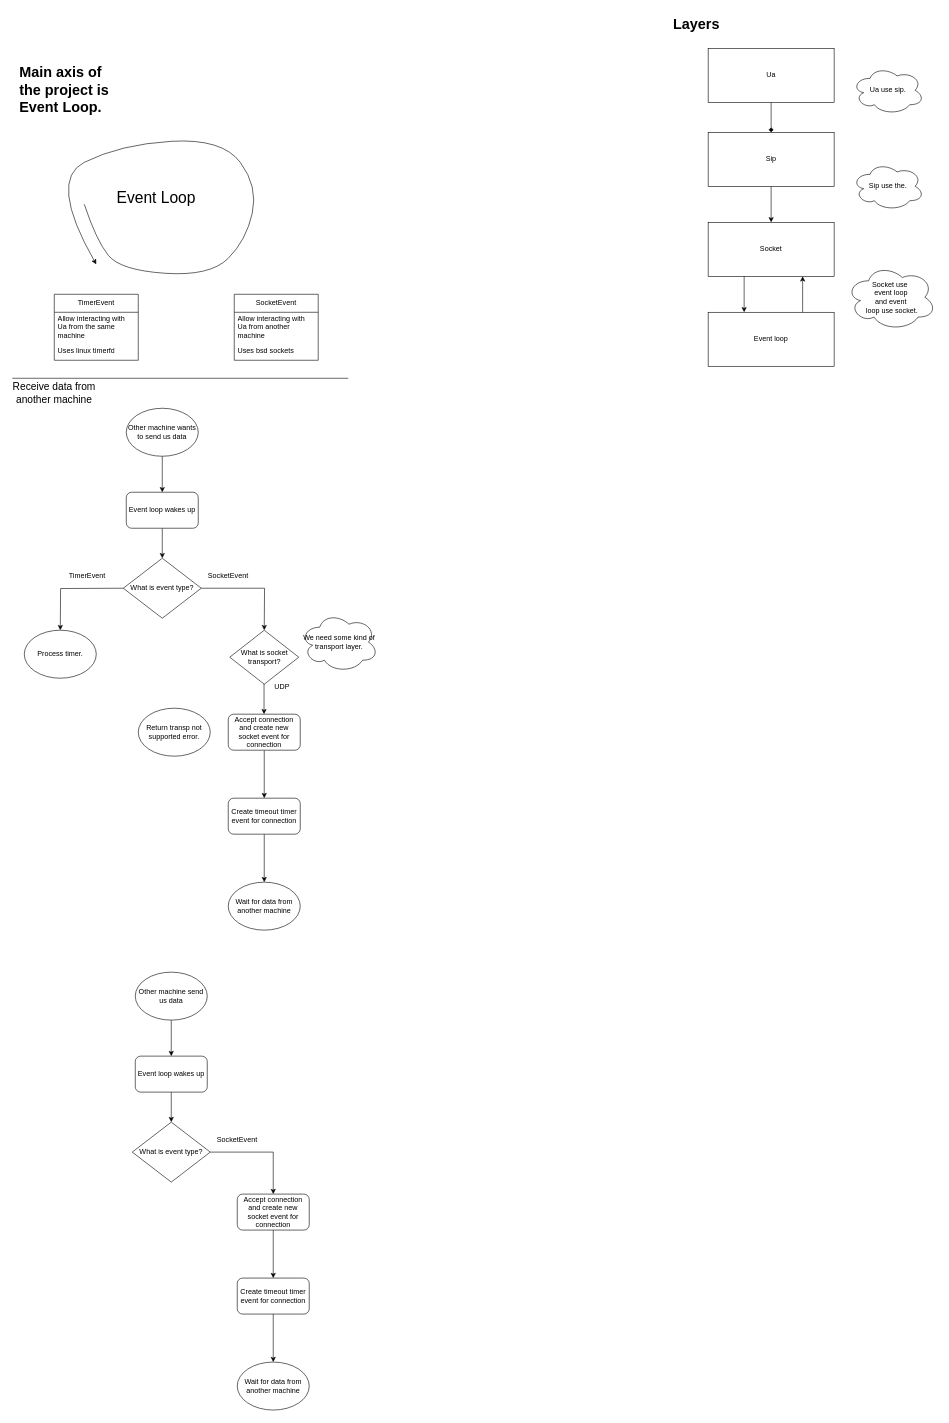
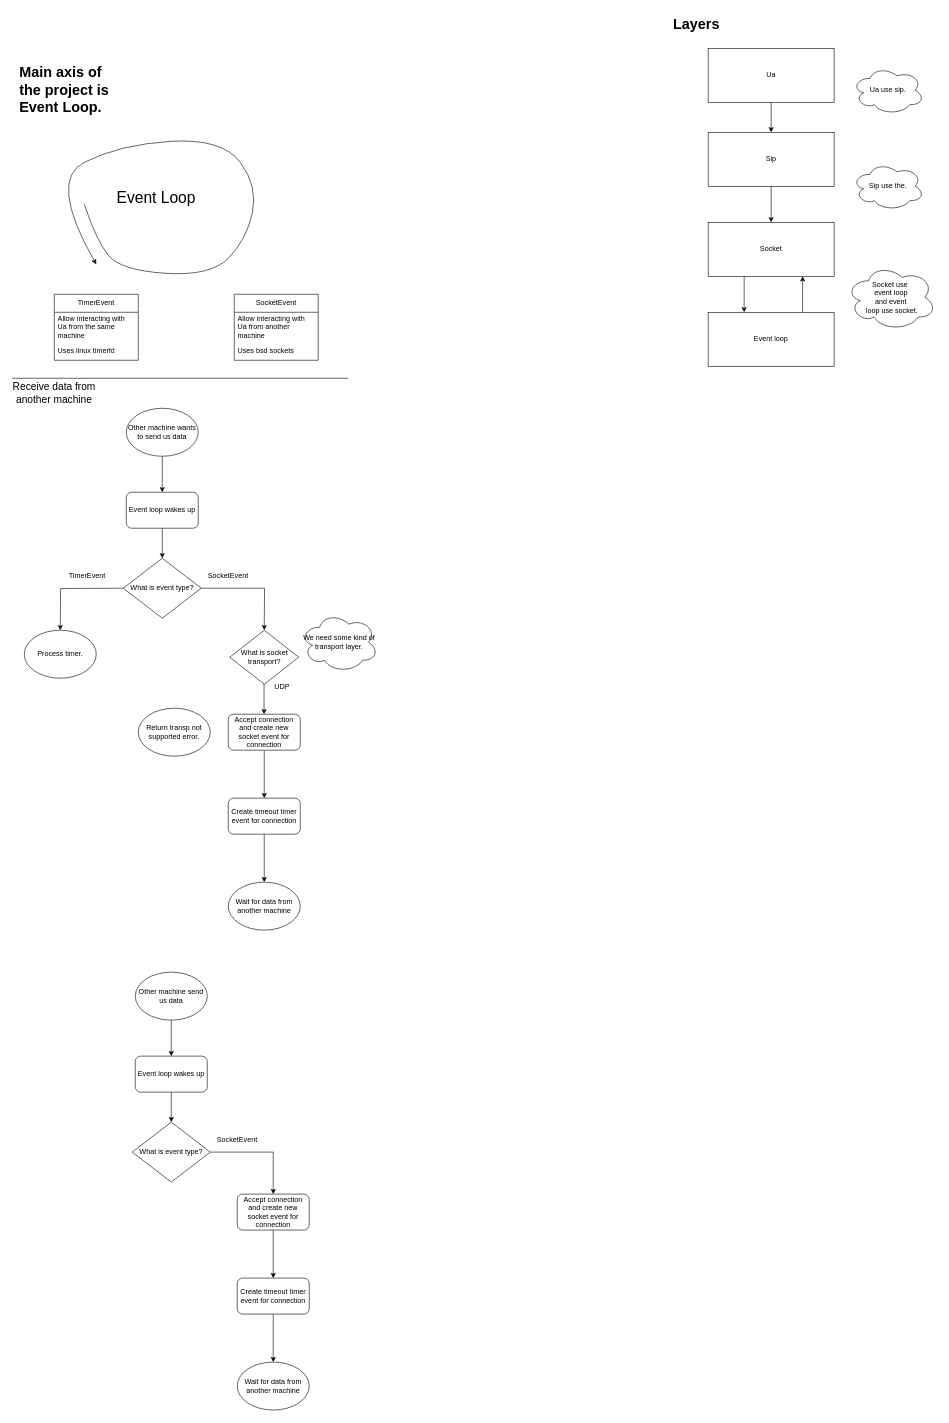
  <mxCell id="0" />
  <mxCell id="1" parent="0" />
  <mxCell id="2" value="" style="endArrow=classic;html=1;rounded=0;curved=1;" parent="1" edge="1"><mxGeometry width="50" height="50" relative="1" as="geometry"><mxPoint x="140" y="340" as="sourcePoint" /><mxPoint x="160" y="440" as="targetPoint" /><Array as="points"><mxPoint x="160" y="400" /><mxPoint x="200" y="450" /><mxPoint x="350" y="460" /><mxPoint x="410" y="400" /><mxPoint x="430" y="310" /><mxPoint x="370" y="230" /><mxPoint x="200" y="240" /><mxPoint x="80" y="300" /></Array></mxGeometry></mxCell>
  <mxCell id="3" value="&lt;font style=&quot;font-size: 26px;&quot;&gt;Event Loop&lt;/font&gt;" style="text;html=1;align=center;verticalAlign=middle;whiteSpace=wrap;rounded=0;" parent="1" vertex="1"><mxGeometry x="160" y="300" width="200" height="60" as="geometry" /></mxCell>
  <mxCell id="4" value="&lt;h1 style=&quot;margin-top: 0px;&quot;&gt;Main axis of the project is Event Loop.&lt;/h1&gt;&lt;p&gt;&lt;br&gt;&lt;/p&gt;" style="text;html=1;whiteSpace=wrap;overflow=hidden;rounded=0;" parent="1" vertex="1"><mxGeometry x="30" y="100" width="180" height="100" as="geometry" /></mxCell>
  <mxCell id="5" value="TimerEvent" style="swimlane;fontStyle=0;childLayout=stackLayout;horizontal=1;startSize=30;horizontalStack=0;resizeParent=1;resizeParentMax=0;resizeLast=0;collapsible=1;marginBottom=0;whiteSpace=wrap;html=1;" parent="1" vertex="1"><mxGeometry x="90" y="490" width="140" height="110" as="geometry" /></mxCell>
  <mxCell id="6" value="Allow interacting with Ua from the same machine" style="text;strokeColor=none;fillColor=none;align=left;verticalAlign=middle;spacingLeft=4;spacingRight=4;overflow=hidden;points=[[0,0.5],[1,0.5]];portConstraint=eastwest;rotatable=0;whiteSpace=wrap;html=1;" parent="5" vertex="1"><mxGeometry y="30" width="140" height="50" as="geometry" /></mxCell>
  <mxCell id="7" value="Uses linux timerfd" style="text;strokeColor=none;fillColor=none;align=left;verticalAlign=middle;spacingLeft=4;spacingRight=4;overflow=hidden;points=[[0,0.5],[1,0.5]];portConstraint=eastwest;rotatable=0;whiteSpace=wrap;html=1;" parent="5" vertex="1"><mxGeometry y="80" width="140" height="30" as="geometry" /></mxCell>
  <mxCell id="8" value="SocketEvent" style="swimlane;fontStyle=0;childLayout=stackLayout;horizontal=1;startSize=30;horizontalStack=0;resizeParent=1;resizeParentMax=0;resizeLast=0;collapsible=1;marginBottom=0;whiteSpace=wrap;html=1;" parent="1" vertex="1"><mxGeometry x="390" y="490" width="140" height="110" as="geometry" /></mxCell>
  <mxCell id="9" value="Allow interacting with Ua from another machine" style="text;strokeColor=none;fillColor=none;align=left;verticalAlign=middle;spacingLeft=4;spacingRight=4;overflow=hidden;points=[[0,0.5],[1,0.5]];portConstraint=eastwest;rotatable=0;whiteSpace=wrap;html=1;" parent="8" vertex="1"><mxGeometry y="30" width="140" height="50" as="geometry" /></mxCell>
  <mxCell id="10" value="Uses bsd sockets" style="text;strokeColor=none;fillColor=none;align=left;verticalAlign=middle;spacingLeft=4;spacingRight=4;overflow=hidden;points=[[0,0.5],[1,0.5]];portConstraint=eastwest;rotatable=0;whiteSpace=wrap;html=1;" parent="8" vertex="1"><mxGeometry y="80" width="140" height="30" as="geometry" /></mxCell>
  <mxCell id="11" value="" style="endArrow=none;html=1;rounded=0;" parent="1" edge="1"><mxGeometry width="50" height="50" relative="1" as="geometry"><mxPoint x="20" y="630" as="sourcePoint" /><mxPoint x="580" y="630" as="targetPoint" /></mxGeometry></mxCell>
  <mxCell id="12" value="Receive data from another machine" style="text;html=1;align=center;verticalAlign=middle;whiteSpace=wrap;rounded=0;fontSize=17;" parent="1" vertex="1"><mxGeometry x="20" y="640" width="140" height="30" as="geometry" /></mxCell>
  <mxCell id="13" value="" style="edgeStyle=orthogonalEdgeStyle;rounded=0;orthogonalLoop=1;jettySize=auto;html=1;" parent="1" source="14" target="16" edge="1"><mxGeometry relative="1" as="geometry" /></mxCell>
  <mxCell id="14" value="Other machine wants to send us data" style="ellipse;whiteSpace=wrap;html=1;" parent="1" vertex="1"><mxGeometry x="210" y="680" width="120" height="80" as="geometry" /></mxCell>
  <mxCell id="15" value="" style="edgeStyle=orthogonalEdgeStyle;rounded=0;orthogonalLoop=1;jettySize=auto;html=1;" parent="1" source="16" target="18" edge="1"><mxGeometry relative="1" as="geometry" /></mxCell>
  <mxCell id="16" value="Event loop wakes up" style="rounded=1;whiteSpace=wrap;html=1;" parent="1" vertex="1"><mxGeometry x="210" y="820" width="120" height="60" as="geometry" /></mxCell>
  <mxCell id="17" value="" style="edgeStyle=orthogonalEdgeStyle;rounded=0;orthogonalLoop=1;jettySize=auto;html=1;" parent="1" source="18" edge="1"><mxGeometry relative="1" as="geometry"><mxPoint x="440" y="1050" as="targetPoint" /></mxGeometry></mxCell>
  <mxCell id="18" value="What is event type?" style="rhombus;whiteSpace=wrap;html=1;" parent="1" vertex="1"><mxGeometry x="205" y="930" width="130" height="100" as="geometry" /></mxCell>
  <mxCell id="19" value="" style="edgeStyle=orthogonalEdgeStyle;rounded=0;orthogonalLoop=1;jettySize=auto;html=1;" parent="1" source="20" target="23" edge="1"><mxGeometry relative="1" as="geometry" /></mxCell>
  <mxCell id="20" value="Accept connection&lt;div&gt;and create new socket event for connection&lt;/div&gt;" style="rounded=1;whiteSpace=wrap;html=1;" parent="1" vertex="1"><mxGeometry x="380" y="1190" width="120" height="60" as="geometry" /></mxCell>
  <mxCell id="21" value="SocketEvent" style="text;html=1;align=center;verticalAlign=middle;whiteSpace=wrap;rounded=0;" parent="1" vertex="1"><mxGeometry x="350" y="945" width="60" height="30" as="geometry" /></mxCell>
  <mxCell id="22" value="" style="edgeStyle=orthogonalEdgeStyle;rounded=0;orthogonalLoop=1;jettySize=auto;html=1;" parent="1" source="23" target="24" edge="1"><mxGeometry relative="1" as="geometry" /></mxCell>
  <mxCell id="23" value="Create timeout timer&lt;div&gt;event for connection&lt;/div&gt;" style="rounded=1;whiteSpace=wrap;html=1;" parent="1" vertex="1"><mxGeometry x="380" y="1330" width="120" height="60" as="geometry" /></mxCell>
  <mxCell id="24" value="Wait for data from another machine" style="ellipse;whiteSpace=wrap;html=1;" parent="1" vertex="1"><mxGeometry x="380" y="1470" width="120" height="80" as="geometry" /></mxCell>
  <mxCell id="25" value="" style="edgeStyle=orthogonalEdgeStyle;rounded=0;orthogonalLoop=1;jettySize=auto;html=1;" parent="1" source="26" target="28" edge="1"><mxGeometry relative="1" as="geometry" /></mxCell>
  <mxCell id="26" value="Other machine send us data" style="ellipse;whiteSpace=wrap;html=1;" parent="1" vertex="1"><mxGeometry x="225" y="1620" width="120" height="80" as="geometry" /></mxCell>
  <mxCell id="27" value="" style="edgeStyle=orthogonalEdgeStyle;rounded=0;orthogonalLoop=1;jettySize=auto;html=1;" parent="1" source="28" target="30" edge="1"><mxGeometry relative="1" as="geometry" /></mxCell>
  <mxCell id="28" value="Event loop wakes up" style="rounded=1;whiteSpace=wrap;html=1;" parent="1" vertex="1"><mxGeometry x="225" y="1760" width="120" height="60" as="geometry" /></mxCell>
  <mxCell id="29" value="" style="edgeStyle=orthogonalEdgeStyle;rounded=0;orthogonalLoop=1;jettySize=auto;html=1;" parent="1" source="30" target="32" edge="1"><mxGeometry relative="1" as="geometry"><mxPoint x="495" y="1920" as="targetPoint" /></mxGeometry></mxCell>
  <mxCell id="30" value="What is event type?" style="rhombus;whiteSpace=wrap;html=1;" parent="1" vertex="1"><mxGeometry x="220" y="1870" width="130" height="100" as="geometry" /></mxCell>
  <mxCell id="31" value="" style="edgeStyle=orthogonalEdgeStyle;rounded=0;orthogonalLoop=1;jettySize=auto;html=1;" parent="1" source="32" target="35" edge="1"><mxGeometry relative="1" as="geometry" /></mxCell>
  <mxCell id="32" value="Accept connection&lt;div&gt;and create new socket event for connection&lt;/div&gt;" style="rounded=1;whiteSpace=wrap;html=1;" parent="1" vertex="1"><mxGeometry x="395" y="1990" width="120" height="60" as="geometry" /></mxCell>
  <mxCell id="33" value="SocketEvent" style="text;html=1;align=center;verticalAlign=middle;whiteSpace=wrap;rounded=0;" parent="1" vertex="1"><mxGeometry x="365" y="1885" width="60" height="30" as="geometry" /></mxCell>
  <mxCell id="34" value="" style="edgeStyle=orthogonalEdgeStyle;rounded=0;orthogonalLoop=1;jettySize=auto;html=1;" parent="1" source="35" target="36" edge="1"><mxGeometry relative="1" as="geometry" /></mxCell>
  <mxCell id="35" value="Create timeout timer&lt;div&gt;event for connection&lt;/div&gt;" style="rounded=1;whiteSpace=wrap;html=1;" parent="1" vertex="1"><mxGeometry x="395" y="2130" width="120" height="60" as="geometry" /></mxCell>
  <mxCell id="36" value="Wait for data from another machine" style="ellipse;whiteSpace=wrap;html=1;" parent="1" vertex="1"><mxGeometry x="395" y="2270" width="120" height="80" as="geometry" /></mxCell>
  <mxCell id="37" value="" style="edgeStyle=orthogonalEdgeStyle;rounded=0;orthogonalLoop=1;jettySize=auto;html=1;" parent="1" edge="1"><mxGeometry relative="1" as="geometry"><mxPoint x="439.66" y="1110" as="sourcePoint" /><mxPoint x="439.66" y="1190" as="targetPoint" /></mxGeometry></mxCell>
  <mxCell id="38" value="What is socket transport?" style="rhombus;whiteSpace=wrap;html=1;" parent="1" vertex="1"><mxGeometry x="382.5" y="1050" width="115" height="90" as="geometry" /></mxCell>
  <mxCell id="39" value="Return transp not supported error." style="ellipse;whiteSpace=wrap;html=1;" parent="1" vertex="1"><mxGeometry x="230" y="1180" width="120" height="80" as="geometry" /></mxCell>
  <mxCell id="40" value="UDP" style="text;html=1;align=center;verticalAlign=middle;whiteSpace=wrap;rounded=0;" parent="1" vertex="1"><mxGeometry x="440" y="1130" width="60" height="30" as="geometry" /></mxCell>
  <mxCell id="41" value="We need some kind of transport layer." style="ellipse;shape=cloud;whiteSpace=wrap;html=1;" parent="1" vertex="1"><mxGeometry x="500" y="1020" width="130" height="100" as="geometry" /></mxCell>
  <mxCell id="42" value="" style="edgeStyle=orthogonalEdgeStyle;rounded=0;orthogonalLoop=1;jettySize=auto;html=1;" parent="1" edge="1"><mxGeometry relative="1" as="geometry"><mxPoint x="205.003" y="980" as="sourcePoint" /><mxPoint x="100.003" y="1050" as="targetPoint" /></mxGeometry></mxCell>
  <mxCell id="43" value="TimerEvent" style="text;html=1;align=center;verticalAlign=middle;whiteSpace=wrap;rounded=0;flipH=1;" parent="1" vertex="1"><mxGeometry x="114.52" y="945" width="60" height="30" as="geometry" /></mxCell>
  <mxCell id="44" value="Process timer." style="ellipse;whiteSpace=wrap;html=1;" parent="1" vertex="1"><mxGeometry x="40" y="1050" width="120" height="80" as="geometry" /></mxCell>
  <mxCell id="45" value="Event loop" style="rounded=0;whiteSpace=wrap;html=1;" vertex="1" parent="1"><mxGeometry x="1180" y="520" width="210" height="90" as="geometry" /></mxCell>
  <mxCell id="46" value="&lt;h1 style=&quot;margin-top: 0px;&quot;&gt;Layers&lt;/h1&gt;" style="text;html=1;whiteSpace=wrap;overflow=hidden;rounded=0;" vertex="1" parent="1"><mxGeometry x="1120" y="20" width="180" height="100" as="geometry" /></mxCell>
  <mxCell id="47" value="Socket" style="rounded=0;whiteSpace=wrap;html=1;" vertex="1" parent="1"><mxGeometry x="1180" y="370" width="210" height="90" as="geometry" /></mxCell>
  <mxCell id="48" value="" style="edgeStyle=orthogonalEdgeStyle;rounded=0;orthogonalLoop=1;jettySize=auto;html=1;" edge="1" parent="1" source="49" target="47"><mxGeometry relative="1" as="geometry" /></mxCell>
  <mxCell id="49" value="Sip" style="rounded=0;whiteSpace=wrap;html=1;" vertex="1" parent="1"><mxGeometry x="1180" y="220" width="210" height="90" as="geometry" /></mxCell>
- <mxCell id="50" value="" style="edgeStyle=orthogonalEdgeStyle;rounded=0;orthogonalLoop=1;jettySize=auto;html=1;endArrow=diamond;" edge="1" parent="1" source="51" target="49"><mxGeometry relative="1" as="geometry" /></mxCell>
+ <mxCell id="50" value="" style="edgeStyle=orthogonalEdgeStyle;rounded=0;orthogonalLoop=1;jettySize=auto;html=1;" edge="1" parent="1" source="51" target="49"><mxGeometry relative="1" as="geometry" /></mxCell>
  <mxCell id="51" value="Ua" style="rounded=0;whiteSpace=wrap;html=1;" vertex="1" parent="1"><mxGeometry x="1180" y="80" width="210" height="90" as="geometry" /></mxCell>
  <mxCell id="52" value="" style="edgeStyle=orthogonalEdgeStyle;rounded=0;orthogonalLoop=1;jettySize=auto;html=1;" edge="1" parent="1"><mxGeometry relative="1" as="geometry"><mxPoint x="1240" y="460" as="sourcePoint" /><mxPoint x="1240" y="520" as="targetPoint" /></mxGeometry></mxCell>
  <mxCell id="53" value="" style="edgeStyle=orthogonalEdgeStyle;rounded=0;orthogonalLoop=1;jettySize=auto;html=1;entryX=0.75;entryY=0;entryDx=0;entryDy=0;exitX=0.75;exitY=1;exitDx=0;exitDy=0;endArrow=none;startFill=1;startArrow=classic;" edge="1" parent="1" source="47" target="45"><mxGeometry relative="1" as="geometry"><mxPoint x="1240" y="470" as="sourcePoint" /><mxPoint x="1240" y="530" as="targetPoint" /></mxGeometry></mxCell>
  <mxCell id="54" value="Ua use sip." style="ellipse;shape=cloud;whiteSpace=wrap;html=1;" vertex="1" parent="1"><mxGeometry x="1420" y="110" width="120" height="80" as="geometry" /></mxCell>
  <mxCell id="55" value="Sip use the." style="ellipse;shape=cloud;whiteSpace=wrap;html=1;" vertex="1" parent="1"><mxGeometry x="1420" y="270" width="120" height="80" as="geometry" /></mxCell>
  <mxCell id="56" value="Socket use&amp;nbsp;&lt;div&gt;event loop&lt;div&gt;and event&lt;/div&gt;&lt;div&gt;&amp;nbsp;loop use socket.&lt;/div&gt;&lt;/div&gt;" style="ellipse;shape=cloud;whiteSpace=wrap;html=1;" vertex="1" parent="1"><mxGeometry x="1410" y="440" width="150" height="110" as="geometry" /></mxCell>
